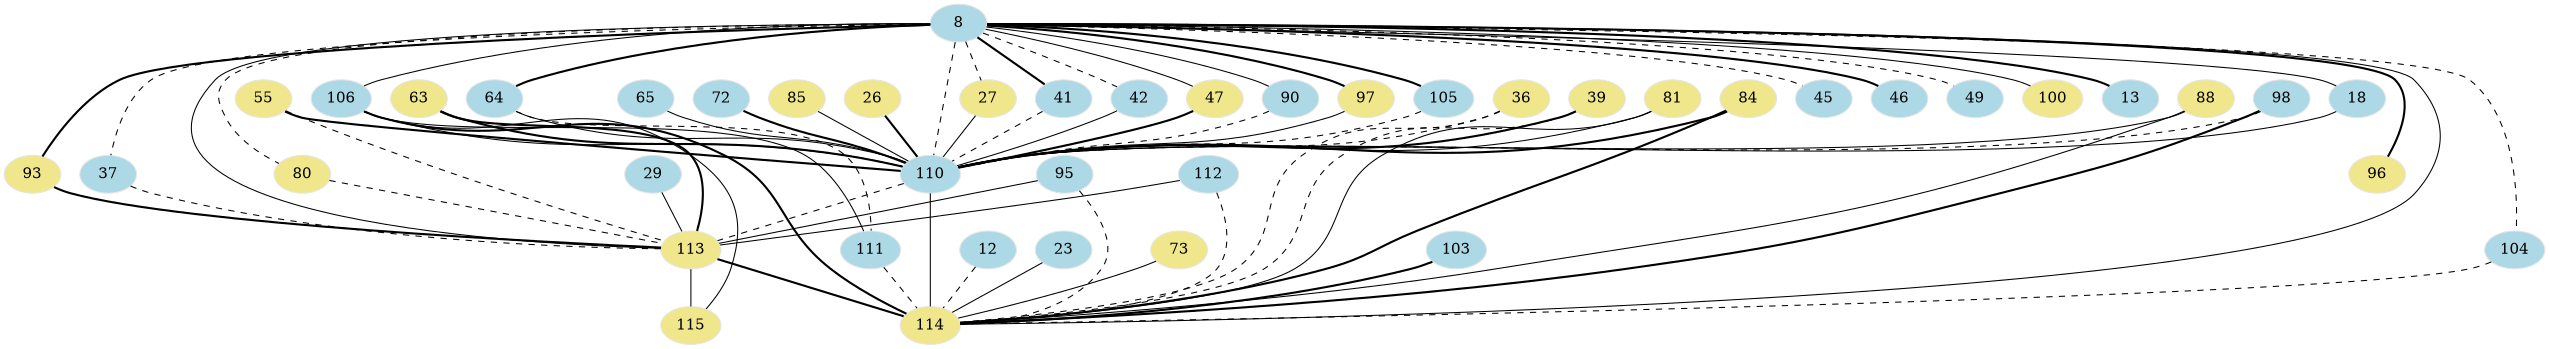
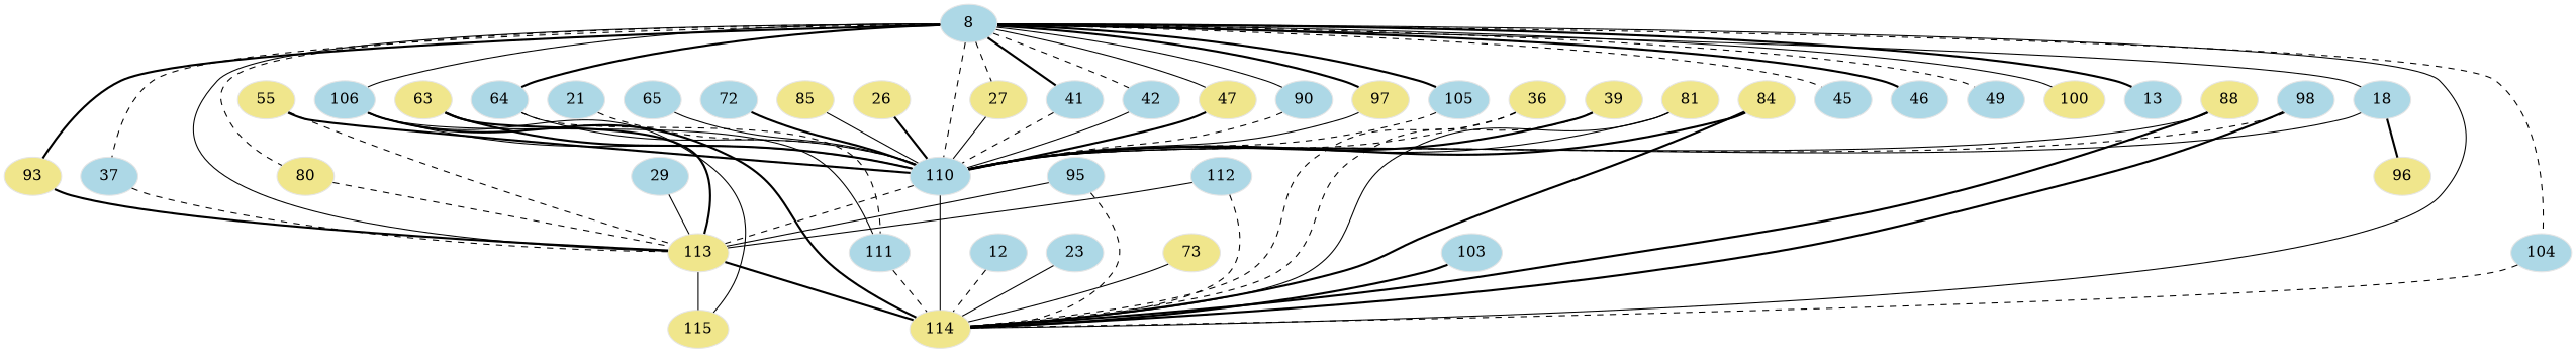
  graph {
    node [color=gray90 fillcolor=lightblue style=filled]
    edge [style=solid]
    8 [super="+7+4"]
    13
    18
    27 [fillcolor=khaki]
    37
    41
    42 [super="+22"]
    45
    46
    47 [fillcolor=khaki]
    49
    64 [super="+19"]
    80 [fillcolor=khaki]
    90
    93 [fillcolor=khaki]
    96 [fillcolor=khaki super="+75"]
    97 [fillcolor=khaki super="+57"]
    100 [fillcolor=khaki]
    104 [super="+89+94"]
    105 [super="+16"]
    106 [super="+69+68+99"]
    110 [super="+24+71+83+109+6+62"]
    113 [fillcolor=khaki super="+91+10+44"]
    114 [fillcolor=khaki super="+82+20+107"]
    111 [super="+108"]
    115 [fillcolor=khaki super="+102"]
    12
+   21
    23
    29
    36 [fillcolor=khaki]
    39 [fillcolor=khaki]
    55 [fillcolor=khaki]
    63 [fillcolor=khaki]
    65
    72 [super="+60+66"]
    73 [fillcolor=khaki]
    81 [fillcolor=khaki]
    84 [fillcolor=khaki super="+59+76"]
    85 [fillcolor=khaki]
    n41 [fillcolor=khaki label=26]
    88 [fillcolor=khaki]
    95
    98
    103
    112 [super="+87"]
    8 -- 13 [style=bold weight=2]
    8 -- 18
    8 -- 27 [style=dashed]
    8 -- 37 [style=dashed]
    8 -- 41 [style=bold]
    8 -- 42 [style=dashed weight=2]
    8 -- 45 [style=dashed weight=2]
    8 -- 46 [style=bold weight=2]
    8 -- 47
    8 -- 49 [style=dashed]
    8 -- 64 [style=bold weight=2]
    8 -- 80 [style=dashed]
    8 -- 90
    8 -- 93 [style=bold]
-   8 -- 96 [style=bold weight=3]
+   18 -- 96 [style=bold weight=3]
    8 -- 97 [style=bold]
    8 -- 100 [weight=2]
    8 -- 104 [style=dashed weight=3]
    8 -- 105 [style=bold weight=2]
    8 -- 106 [weight=5]
    8 -- 110 [style=dashed weight=17]
    8 -- 113 [weight=6]
    8 -- 114 [weight=8]
    18 -- 110
    27 -- 110
    37 -- 113 [style=dashed]
    41 -- 110 [style=dashed]
    42 -- 110
    47 -- 110 [style=bold]
    64 -- 110
    64 -- 111 [style=dashed]
    80 -- 113 [style=dashed]
    90 -- 110 [style=dashed]
    93 -- 113 [style=bold]
    97 -- 110 [weight=2]
    104 -- 114 [style=dashed weight=4]
    105 -- 110 [style=dashed]
    106 -- 110 [weight=3]
    106 -- 114 [style=bold weight=6]
    106 -- 111
    106 -- 115
    110 -- 113 [style=dashed weight=12]
    110 -- 114 [weight=17]
    113 -- 114 [style=bold weight=8]
    113 -- 115 [weight=2]
    111 -- 114 [style=dashed weight=3]
    12 -- 114 [style=dashed weight=2]
+   21 -- 110 [style=dashed weight=2]
    23 -- 114 [weight=2]
    29 -- 113 [weight=2]
    36 -- 110 [style=dashed]
    36 -- 114 [style=dashed]
    39 -- 110 [style=bold]
    39 -- 114 [style=dashed]
    55 -- 110 [style=bold]
    55 -- 113 [style=dashed]
    63 -- 110 [style=bold]
    63 -- 113 [style=bold]
    65 -- 110
    72 -- 110 [style=bold weight=3]
    73 -- 114 [weight=2]
    81 -- 110
    81 -- 114
    84 -- 110 [style=bold weight=3]
    84 -- 114 [style=bold]
    85 -- 110
    n41 -- 110 [style=bold weight=2]
    88 -- 110
-   88 -- 114
+   88 -- 114 [style=bold]
    95 -- 113
    95 -- 114 [style=dashed]
    98 -- 110 [style=dashed]
    98 -- 114 [style=bold]
    103 -- 114 [style=bold weight=2]
    112 -- 113
    112 -- 114 [style=dashed]
  }
